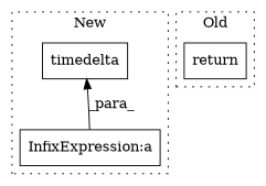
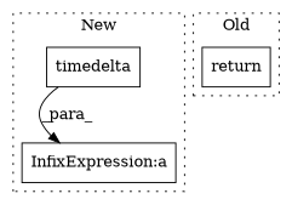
  digraph {
    node [shape=box]
    n1 [a=32 l="10,1" label=timedelta s="1193,1210"]
    n2 [a=27 l=3 label="InfixExpression:a" s=1206]
    n3 [a=41 l=7 label=return s=1433]
    subgraph cluster_1 {
      label=New
      style=dotted
      n1
      n2
    }
    subgraph cluster_2 {
      label=Old
      style=dotted
      n3
    }
-   n2 -> n1 [label=_para_]
+   n1 -> n2 [label=_para_]
  }
